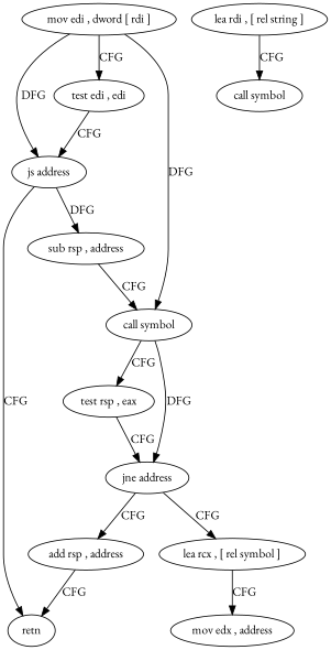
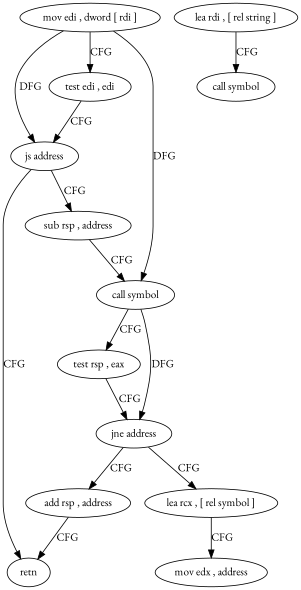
  digraph {
    fontname="EB Garamond"
    node [fontname="EB Garamond"]
    edge [fontname="EB Garamond"]
    n1 [label="mov edi , dword [ rdi ]"]
    n2 [label="test edi , edi"]
    n3 [label="js address"]
    n4 [label="call symbol"]
    n5 [label=retn]
    n6 [label="sub rsp , address"]
    n7 [label="test rsp , eax"]
    n8 [label="jne address"]
    n9 [label="lea rcx , [ rel symbol ]"]
    n10 [label="add rsp , address"]
    n11 [label="mov edx , address"]
    n12 [label="lea rdi , [ rel string ]"]
    n13 [label="call symbol"]
    n1 -> n2 [label=CFG]
    n1 -> n3 [label=DFG]
    n1 -> n4 [label=DFG]
    n2 -> n3 [label=CFG]
    n3 -> n5 [label=CFG]
-   n3 -> n6 [label=DFG]
+   n3 -> n6 [label=CFG]
    n4 -> n7 [label=CFG]
    n4 -> n8 [label=DFG]
    n6 -> n4 [label=CFG]
    n7 -> n8 [label=CFG]
    n8 -> n9 [label=CFG]
    n8 -> n10 [label=CFG]
    n9 -> n11 [label=CFG]
    n10 -> n5 [label=CFG]
    n12 -> n13 [label=CFG]
  }
